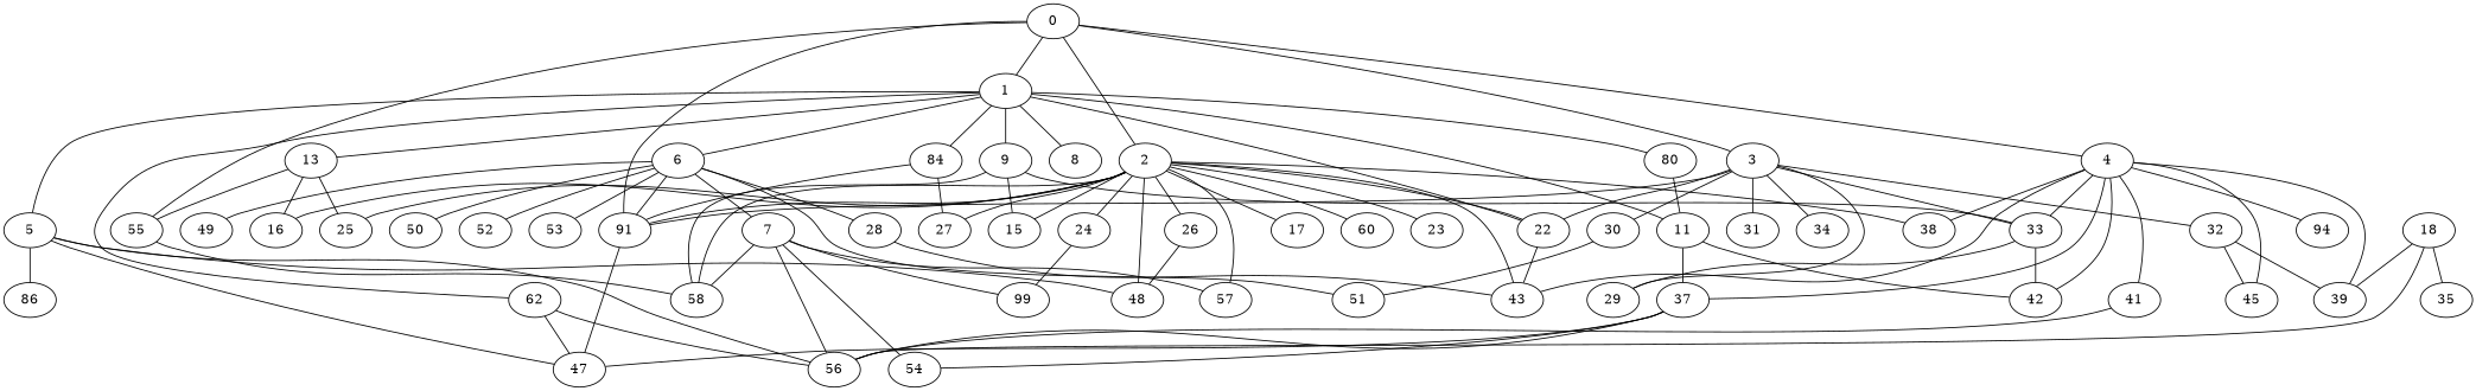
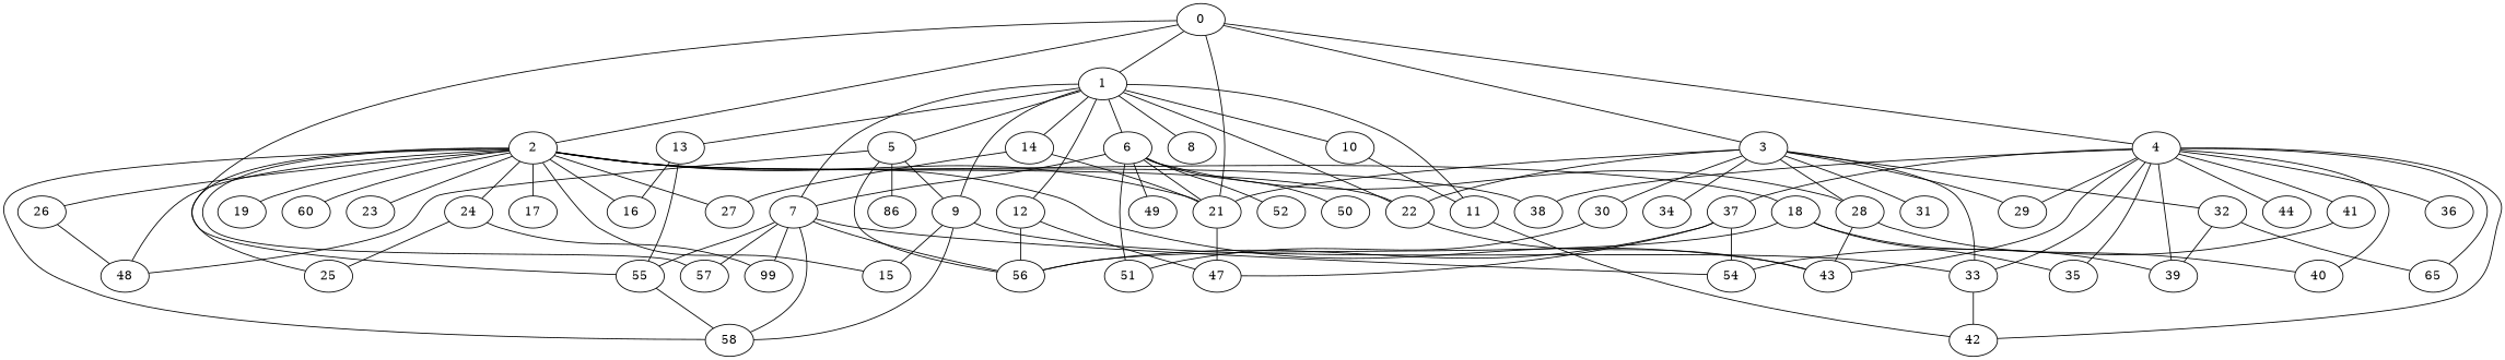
  graph {
    0
    1
    2
    3
    4
    55
-   21 [label=91]
+   21
    5
    6
    7
    8
    9
-   10 [label=80]
+   10
    11
-   12 [label=62]
+   12
    13
-   14 [label=84]
+   14
    22
    15
    16
    17
    18
+   19
    n24 [label=60]
    23
    24
    25
    26
    27
    48
    38
    43
    57
    58
    32
    34
    33
    28
    29
    30
    31
    35
+   36
    37
    39
+   40
    41
    42
-   44 [label=94]
-   45
+   44
+   45 [label=65]
    47
    n52 [label=86]
    56
    49
    50
    51
    52
-   53
    54
    n60 [label=99]
    0 -- 1
    0 -- 2
    0 -- 3
    0 -- 4
    0 -- 55
    0 -- 21
    1 -- 5
    1 -- 6
+   1 -- 7
    1 -- 8
    1 -- 9
    1 -- 10
    1 -- 11
    1 -- 12
    1 -- 13
    1 -- 14
    1 -- 22
    2 -- 21
    2 -- 22
    2 -- 15
    2 -- 16
    2 -- 17
+   2 -- 18
+   2 -- 19
    2 -- n24
    2 -- 23
    2 -- 24
    2 -- 25
    2 -- 26
    2 -- 27
    2 -- 48
    2 -- 38
    2 -- 43
    2 -- 57
    2 -- 58
    3 -- 21
    3 -- 22
    3 -- 32
    3 -- 34
    3 -- 33
+   3 -- 28
    3 -- 29
    3 -- 30
    3 -- 31
    4 -- 38
    4 -- 43
    4 -- 33
-   33 -- 29
+   4 -- 29
+   4 -- 35
+   4 -- 36
    4 -- 37
    4 -- 39
+   4 -- 40
    4 -- 41
    4 -- 42
    4 -- 44
    4 -- 45
    55 -- 58
    21 -- 47
    5 -- 48
-   5 -- 47
+   5 -- 9
    5 -- n52
    5 -- 56
    6 -- 21
    6 -- 7
    6 -- 28
    6 -- 49
    6 -- 50
    6 -- 51
    6 -- 52
-   6 -- 53
+   7 -- 55
    7 -- 57
    7 -- 58
    7 -- 56
    7 -- 54
    7 -- n60
    9 -- 15
    9 -- 58
    9 -- 33
    10 -- 11
-   11 -- 37
    11 -- 42
    12 -- 47
    12 -- 56
    13 -- 55
    13 -- 16
    14 -- 21
    14 -- 27
    22 -- 43
    18 -- 35
    18 -- 39
    18 -- 56
-   13 -- 25
+   24 -- 25
    24 -- n60
    26 -- 48
    32 -- 39
    32 -- 45
    33 -- 42
    28 -- 43
+   28 -- 40
    30 -- 51
    37 -- 47
    37 -- 56
    37 -- 54
-   41 -- 56
+   41 -- 54
  }
